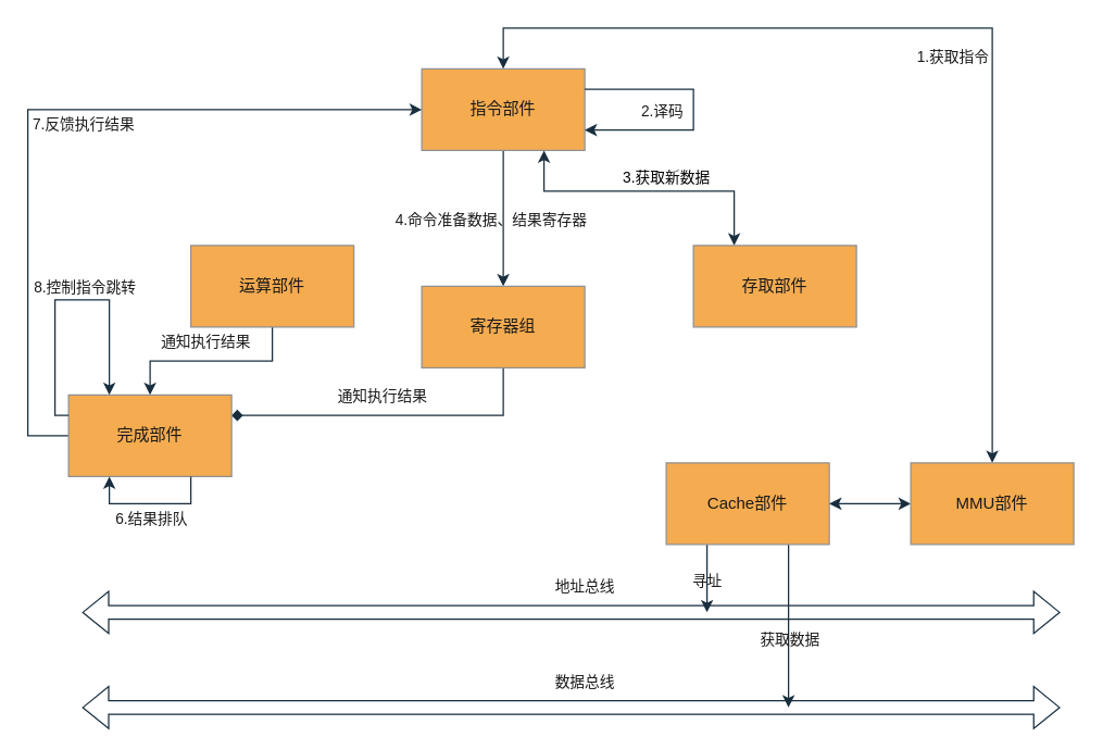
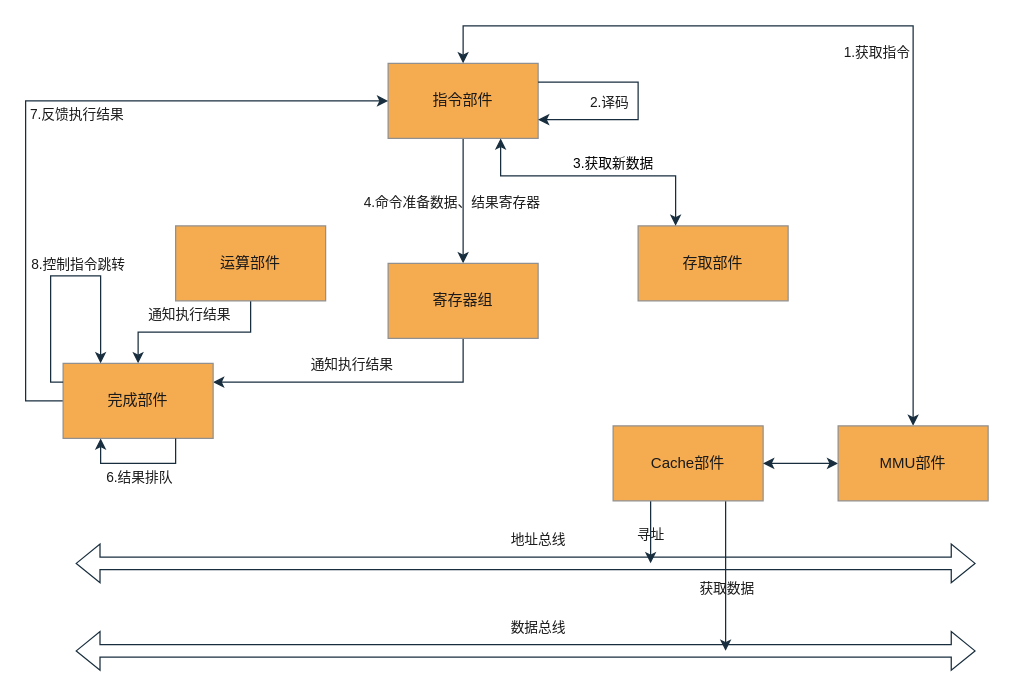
  <mxCell id="0" />
  <mxCell id="1" parent="0" />
  <mxCell id="2" style="edgeStyle=orthogonalEdgeStyle;rounded=0;orthogonalLoop=1;jettySize=auto;html=1;exitX=0.5;exitY=1;exitDx=0;exitDy=0;entryX=0.5;entryY=0;entryDx=0;entryDy=0;labelBackgroundColor=none;fontColor=default;strokeColor=#182E3E;" parent="1" source="4" target="7" edge="1"><mxGeometry relative="1" as="geometry" /></mxCell>
  <mxCell id="3" value="4.命令准备数据、结果寄存器" style="edgeLabel;html=1;align=center;verticalAlign=middle;resizable=0;points=[];labelBackgroundColor=none;fontColor=#1A1A1A;" parent="2" vertex="1" connectable="0"><mxGeometry x="-0.429" y="2" relative="1" as="geometry"><mxPoint x="-12" y="21" as="offset" /></mxGeometry></mxCell>
  <mxCell id="4" value="指令部件" style="rounded=0;whiteSpace=wrap;html=1;labelBackgroundColor=none;fillColor=#F5AB50;strokeColor=#909090;fontColor=#1A1A1A;" parent="1" vertex="1"><mxGeometry x="310" y="50" width="120" height="60" as="geometry" /></mxCell>
- <mxCell id="5" style="edgeStyle=orthogonalEdgeStyle;rounded=0;orthogonalLoop=1;jettySize=auto;html=1;exitX=0.5;exitY=1;exitDx=0;exitDy=0;entryX=1;entryY=0.25;entryDx=0;entryDy=0;labelBackgroundColor=none;fontColor=default;strokeColor=#182E3E;endArrow=diamond;" parent="1" source="7" target="16" edge="1"><mxGeometry relative="1" as="geometry" /></mxCell>
+ <mxCell id="5" style="edgeStyle=orthogonalEdgeStyle;rounded=0;orthogonalLoop=1;jettySize=auto;html=1;exitX=0.5;exitY=1;exitDx=0;exitDy=0;entryX=1;entryY=0.25;entryDx=0;entryDy=0;labelBackgroundColor=none;fontColor=default;strokeColor=#182E3E;" parent="1" source="7" target="16" edge="1"><mxGeometry relative="1" as="geometry" /></mxCell>
  <mxCell id="6" value="通知执行结果" style="edgeLabel;html=1;align=center;verticalAlign=middle;resizable=0;points=[];labelBackgroundColor=none;fontColor=#1A1A1A;" parent="5" vertex="1" connectable="0"><mxGeometry x="0.064" y="1" relative="1" as="geometry"><mxPoint y="-16" as="offset" /></mxGeometry></mxCell>
  <mxCell id="7" value="寄存器组" style="rounded=0;whiteSpace=wrap;html=1;labelBackgroundColor=none;fillColor=#F5AB50;strokeColor=#909090;fontColor=#1A1A1A;" parent="1" vertex="1"><mxGeometry x="310" y="210" width="120" height="60" as="geometry" /></mxCell>
  <mxCell id="8" style="edgeStyle=orthogonalEdgeStyle;rounded=0;orthogonalLoop=1;jettySize=auto;html=1;exitX=0.5;exitY=1;exitDx=0;exitDy=0;entryX=0.5;entryY=0;entryDx=0;entryDy=0;labelBackgroundColor=none;fontColor=default;strokeColor=#182E3E;" parent="1" source="10" target="16" edge="1"><mxGeometry relative="1" as="geometry" /></mxCell>
  <mxCell id="9" value="通知执行结果" style="edgeLabel;html=1;align=center;verticalAlign=middle;resizable=0;points=[];labelBackgroundColor=none;fontColor=#1A1A1A;" parent="8" vertex="1" connectable="0"><mxGeometry x="-0.071" y="1" relative="1" as="geometry"><mxPoint x="-10" y="-16" as="offset" /></mxGeometry></mxCell>
  <mxCell id="10" value="运算部件" style="rounded=0;whiteSpace=wrap;html=1;labelBackgroundColor=none;fillColor=#F5AB50;strokeColor=#909090;fontColor=#1A1A1A;" parent="1" vertex="1"><mxGeometry x="140" y="180" width="120" height="60" as="geometry" /></mxCell>
  <mxCell id="11" style="edgeStyle=orthogonalEdgeStyle;rounded=0;orthogonalLoop=1;jettySize=auto;html=1;exitX=0.5;exitY=0;exitDx=0;exitDy=0;entryX=0.5;entryY=0;entryDx=0;entryDy=0;startArrow=classic;startFill=1;labelBackgroundColor=none;fontColor=default;strokeColor=#182E3E;" parent="1" source="4" target="23" edge="1"><mxGeometry relative="1" as="geometry"><Array as="points"><mxPoint x="370" y="20" /><mxPoint x="730" y="20" /></Array></mxGeometry></mxCell>
  <mxCell id="12" value="1.获取指令" style="edgeLabel;html=1;align=center;verticalAlign=middle;resizable=0;points=[];labelBackgroundColor=none;fontColor=#1A1A1A;" parent="11" vertex="1" connectable="0"><mxGeometry x="0.143" y="3" relative="1" as="geometry"><mxPoint x="-33" y="4" as="offset" /></mxGeometry></mxCell>
  <mxCell id="13" value="存取部件" style="rounded=0;whiteSpace=wrap;html=1;labelBackgroundColor=none;fillColor=#F5AB50;strokeColor=#909090;fontColor=#1A1A1A;" parent="1" vertex="1"><mxGeometry x="510" y="180" width="120" height="60" as="geometry" /></mxCell>
  <mxCell id="14" style="edgeStyle=orthogonalEdgeStyle;rounded=0;orthogonalLoop=1;jettySize=auto;html=1;exitX=0;exitY=0.5;exitDx=0;exitDy=0;entryX=0;entryY=0.5;entryDx=0;entryDy=0;labelBackgroundColor=none;fontColor=default;strokeColor=#182E3E;" parent="1" source="16" target="4" edge="1"><mxGeometry relative="1" as="geometry"><Array as="points"><mxPoint x="20" y="320" /><mxPoint x="20" y="80" /></Array></mxGeometry></mxCell>
  <mxCell id="15" value="7.反馈执行结果" style="edgeLabel;html=1;align=center;verticalAlign=middle;resizable=0;points=[];labelBackgroundColor=none;fontColor=#1A1A1A;" parent="14" vertex="1" connectable="0"><mxGeometry x="0.167" y="-1" relative="1" as="geometry"><mxPoint x="-17" y="9" as="offset" /></mxGeometry></mxCell>
  <mxCell id="16" value="完成部件" style="rounded=0;whiteSpace=wrap;html=1;labelBackgroundColor=none;fillColor=#F5AB50;strokeColor=#909090;fontColor=#1A1A1A;" parent="1" vertex="1"><mxGeometry x="50" y="290" width="120" height="60" as="geometry" /></mxCell>
  <mxCell id="17" style="edgeStyle=orthogonalEdgeStyle;rounded=0;orthogonalLoop=1;jettySize=auto;html=1;exitX=0.25;exitY=1;exitDx=0;exitDy=0;labelBackgroundColor=none;fontColor=default;strokeColor=#182E3E;" parent="1" source="21" edge="1"><mxGeometry relative="1" as="geometry"><mxPoint x="520" y="450" as="targetPoint" /></mxGeometry></mxCell>
  <mxCell id="18" value="寻址" style="edgeLabel;html=1;align=center;verticalAlign=middle;resizable=0;points=[];labelBackgroundColor=none;fontColor=#1A1A1A;" parent="17" vertex="1" connectable="0"><mxGeometry x="-0.01" y="-1" relative="1" as="geometry"><mxPoint x="-1" as="offset" /></mxGeometry></mxCell>
  <mxCell id="19" style="edgeStyle=orthogonalEdgeStyle;rounded=0;orthogonalLoop=1;jettySize=auto;html=1;exitX=0.75;exitY=1;exitDx=0;exitDy=0;labelBackgroundColor=none;fontColor=default;strokeColor=#182E3E;" parent="1" source="21" edge="1"><mxGeometry relative="1" as="geometry"><mxPoint x="580" y="520" as="targetPoint" /></mxGeometry></mxCell>
  <mxCell id="20" value="获取数据" style="edgeLabel;html=1;align=center;verticalAlign=middle;resizable=0;points=[];labelBackgroundColor=none;fontColor=#1A1A1A;" parent="19" vertex="1" connectable="0"><mxGeometry x="0.154" relative="1" as="geometry"><mxPoint as="offset" /></mxGeometry></mxCell>
  <mxCell id="21" value="Cache部件" style="rounded=0;whiteSpace=wrap;html=1;labelBackgroundColor=none;fillColor=#F5AB50;strokeColor=#909090;fontColor=#1A1A1A;" parent="1" vertex="1"><mxGeometry x="490" y="340" width="120" height="60" as="geometry" /></mxCell>
  <mxCell id="22" style="edgeStyle=orthogonalEdgeStyle;rounded=0;orthogonalLoop=1;jettySize=auto;html=1;exitX=0;exitY=0.5;exitDx=0;exitDy=0;entryX=1;entryY=0.5;entryDx=0;entryDy=0;startArrow=classic;startFill=1;labelBackgroundColor=none;fontColor=default;strokeColor=#182E3E;" parent="1" source="23" target="21" edge="1"><mxGeometry relative="1" as="geometry" /></mxCell>
  <mxCell id="23" value="MMU部件" style="rounded=0;whiteSpace=wrap;html=1;labelBackgroundColor=none;fillColor=#F5AB50;strokeColor=#909090;fontColor=#1A1A1A;" parent="1" vertex="1"><mxGeometry x="670" y="340" width="120" height="60" as="geometry" /></mxCell>
  <mxCell id="24" value="" style="shape=flexArrow;endArrow=classic;startArrow=classic;html=1;rounded=0;labelBackgroundColor=none;fontColor=default;strokeColor=#182E3E;" parent="1" edge="1"><mxGeometry width="100" height="100" relative="1" as="geometry"><mxPoint x="60" y="450" as="sourcePoint" /><mxPoint x="780" y="450" as="targetPoint" /></mxGeometry></mxCell>
  <mxCell id="25" value="地址总线" style="edgeLabel;html=1;align=center;verticalAlign=middle;resizable=0;points=[];labelBackgroundColor=none;fontColor=#1A1A1A;" parent="24" vertex="1" connectable="0"><mxGeometry x="0.149" y="-3" relative="1" as="geometry"><mxPoint x="-44" y="-23" as="offset" /></mxGeometry></mxCell>
  <mxCell id="26" value="" style="shape=flexArrow;endArrow=classic;startArrow=classic;html=1;rounded=0;labelBackgroundColor=none;fontColor=default;strokeColor=#182E3E;" parent="1" edge="1"><mxGeometry width="100" height="100" relative="1" as="geometry"><mxPoint x="60" y="520" as="sourcePoint" /><mxPoint x="780" y="520" as="targetPoint" /></mxGeometry></mxCell>
  <mxCell id="27" value="数据总线" style="edgeLabel;html=1;align=center;verticalAlign=middle;resizable=0;points=[];labelBackgroundColor=none;fontColor=#1A1A1A;" parent="26" vertex="1" connectable="0"><mxGeometry x="0.149" y="-3" relative="1" as="geometry"><mxPoint x="-44" y="-23" as="offset" /></mxGeometry></mxCell>
  <mxCell id="28" style="edgeStyle=orthogonalEdgeStyle;rounded=0;orthogonalLoop=1;jettySize=auto;html=1;exitX=1;exitY=0.25;exitDx=0;exitDy=0;entryX=1;entryY=0.75;entryDx=0;entryDy=0;labelBackgroundColor=none;fontColor=default;strokeColor=#182E3E;" parent="1" source="4" target="4" edge="1"><mxGeometry relative="1" as="geometry"><Array as="points"><mxPoint x="510" y="65" /><mxPoint x="510" y="95" /></Array></mxGeometry></mxCell>
  <mxCell id="29" value="2.译码" style="edgeLabel;html=1;align=center;verticalAlign=middle;resizable=0;points=[];labelBackgroundColor=none;fontColor=#1A1A1A;" parent="28" vertex="1" connectable="0"><mxGeometry x="0.333" y="-1" relative="1" as="geometry"><mxPoint x="-7" y="-14" as="offset" /></mxGeometry></mxCell>
  <mxCell id="30" value="3.获取新数据" style="edgeStyle=orthogonalEdgeStyle;rounded=0;orthogonalLoop=1;jettySize=auto;html=1;exitX=0.25;exitY=0;exitDx=0;exitDy=0;entryX=0.75;entryY=1;entryDx=0;entryDy=0;labelBackgroundColor=none;fontColor=default;strokeColor=#182E3E;startArrow=classic;startFill=1;" parent="1" source="13" target="4" edge="1"><mxGeometry x="-0.143" y="-10" relative="1" as="geometry"><Array as="points"><mxPoint x="540" y="140" /><mxPoint x="400" y="140" /></Array><mxPoint as="offset" /></mxGeometry></mxCell>
  <mxCell id="31" style="edgeStyle=orthogonalEdgeStyle;rounded=0;orthogonalLoop=1;jettySize=auto;html=1;exitX=0.75;exitY=1;exitDx=0;exitDy=0;entryX=0.25;entryY=1;entryDx=0;entryDy=0;labelBackgroundColor=none;fontColor=default;strokeColor=#182E3E;" parent="1" source="16" target="16" edge="1"><mxGeometry relative="1" as="geometry" /></mxCell>
  <mxCell id="32" value="6.结果排队" style="edgeLabel;html=1;align=center;verticalAlign=middle;resizable=0;points=[];labelBackgroundColor=none;fontColor=#1A1A1A;" parent="31" vertex="1" connectable="0"><mxGeometry x="-0.26" y="2" relative="1" as="geometry"><mxPoint x="-13" y="8" as="offset" /></mxGeometry></mxCell>
  <mxCell id="33" style="edgeStyle=orthogonalEdgeStyle;rounded=0;orthogonalLoop=1;jettySize=auto;html=1;exitX=0;exitY=0.25;exitDx=0;exitDy=0;entryX=0.25;entryY=0;entryDx=0;entryDy=0;labelBackgroundColor=none;fontColor=default;strokeColor=#182E3E;" parent="1" source="16" target="16" edge="1"><mxGeometry relative="1" as="geometry"><Array as="points"><mxPoint x="40" y="305" /><mxPoint x="40" y="220" /><mxPoint x="80" y="220" /></Array></mxGeometry></mxCell>
  <mxCell id="34" value="8.控制指令跳转" style="edgeLabel;html=1;align=center;verticalAlign=middle;resizable=0;points=[];labelBackgroundColor=none;fontColor=#1A1A1A;" parent="33" vertex="1" connectable="0"><mxGeometry x="0.132" relative="1" as="geometry"><mxPoint y="-10" as="offset" /></mxGeometry></mxCell>
